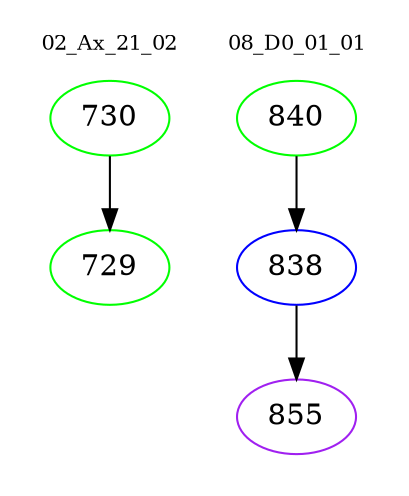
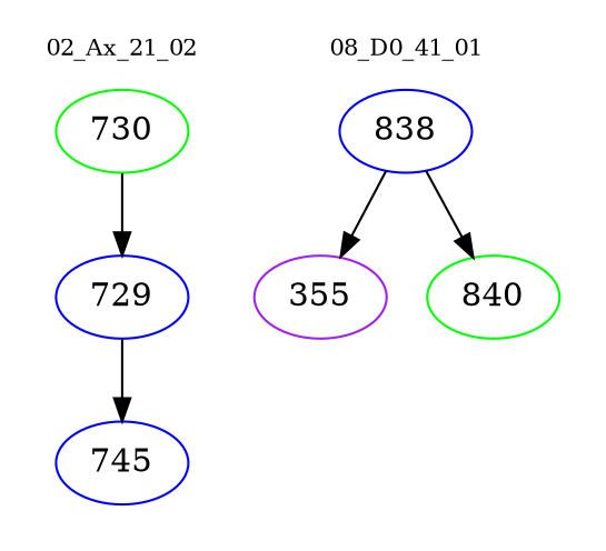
  digraph {
    node [color=blue]
    edge [color=black]
-   n1 [color=green label=729]
+   n1 [label=729]
    n2 [color=green label=730]
+   n3 [label=745]
    n4 [label=838]
-   n5 [color=purple label=855]
+   n5 [color=purple label=355]
    n6 [color=green label=840]
    subgraph cluster_1 {
      color=white
      fontsize=10
      label="02_Ax_21_02"
      n1
      n2
+     n3
    }
    subgraph cluster_2 {
      color=white
      fontsize=10
-     label="08_D0_01_01"
+     label="08_D0_41_01"
      n4
      n5
      n6
    }
+   n1 -> n3
    n2 -> n1
    n4 -> n5
-   n6 -> n4
+   n4 -> n6
  }
